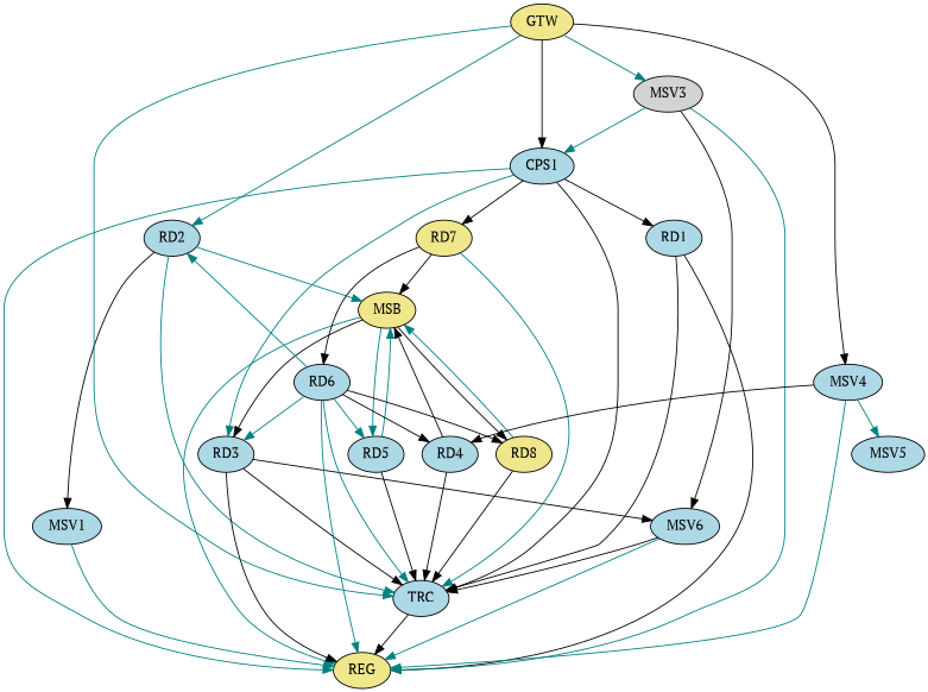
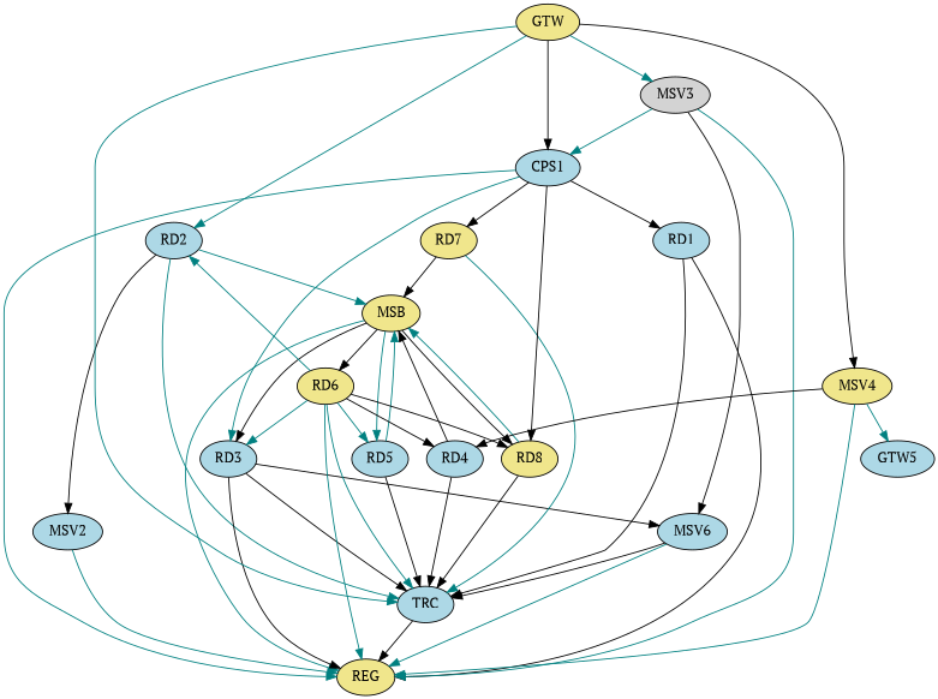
  strict digraph {
    fontname="PT Serif"
    node [fillcolor=lightblue fontname="PT Serif" style=filled]
    edge [color=black fontname="PT Serif"]
    n1 [label=RD1]
    n2 [fillcolor=khaki label=REG]
    n3 [label=TRC]
    n4 [label=RD2]
    n5 [fillcolor=khaki label=MSB]
-   n6 [label=MSV1]
+   n6 [label=MSV2]
    n7 [label=RD3]
    n8 [label=RD5]
-   n9 [label=RD6]
+   n9 [fillcolor=khaki label=RD6]
    n10 [fillcolor=khaki label=RD8]
    n11 [label=MSV6]
    n12 [label=RD4]
    n13 [fillcolor=khaki label=RD7]
    n14 [label=CPS1]
    n15 [fillcolor=khaki label=GTW]
    n16 [fillcolor=lightgrey label=MSV3]
-   n17 [label=MSV4]
-   n18 [label=MSV5]
+   n17 [fillcolor=khaki label=MSV4]
+   n18 [label=GTW5]
    n1 -> n2
    n1 -> n3
    n3 -> n2
    n4 -> n3 [color=teal]
    n4 -> n5 [color=teal]
    n4 -> n6
    n5 -> n2 [color=teal]
    n5 -> n7
    n5 -> n8 [color=teal]
-   n13 -> n9
+   n5 -> n9
    n5 -> n10
    n6 -> n2 [color=teal]
    n7 -> n2
    n7 -> n3
    n7 -> n11
    n8 -> n3
    n8 -> n5 [color=teal]
    n9 -> n2 [color=teal]
    n9 -> n3 [color=teal]
    n9 -> n4 [color=teal]
    n9 -> n7 [color=teal]
    n9 -> n8 [color=teal]
    n9 -> n10
    n9 -> n12
    n10 -> n3
    n10 -> n5 [color=teal]
    n11 -> n2 [color=teal]
    n11 -> n3
    n12 -> n3
    n12 -> n5
    n13 -> n3 [color=teal]
    n13 -> n5
    n14 -> n1
    n14 -> n2 [color=teal]
-   n14 -> n3
+   n14 -> n10
    n14 -> n7 [color=teal]
    n14 -> n13
    n15 -> n3 [color=teal]
    n15 -> n4 [color=teal]
    n15 -> n14
    n15 -> n16 [color=teal]
    n15 -> n17
    n16 -> n2 [color=teal]
    n16 -> n11
    n16 -> n14 [color=teal]
    n17 -> n2 [color=teal]
    n17 -> n12
    n17 -> n18 [color=teal]
  }
